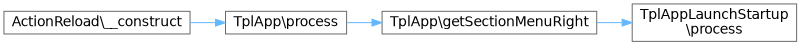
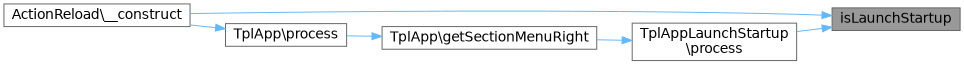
  digraph {
    rankdir=RL
    node [color=grey40 fillcolor=white fontname=Helvetica fontsize=14 shape=box style=filled]
    edge [color=steelblue1 dir=back fontname=Helvetica fontsize=14 labelfontname=Helvetica labelfontsize=14 style=solid]
+   n1 [color=gray40 fillcolor=grey60 fontcolor=black height=0.2 label=isLaunchStartup width=0.4]
    n2 [height=0.2 label="ActionReload\\__construct" width=0.4]
    n3 [height=0.2 label="TplAppLaunchStartup\l\\process" width=0.4]
    n4 [height=0.2 label="TplApp\\getSectionMenuRight" width=0.4]
    n5 [height=0.2 label="TplApp\\process" width=0.4]
+   n1 -> n2
+   n1 -> n3
    n3 -> n4
    n4 -> n5
    n5 -> n2
  }
